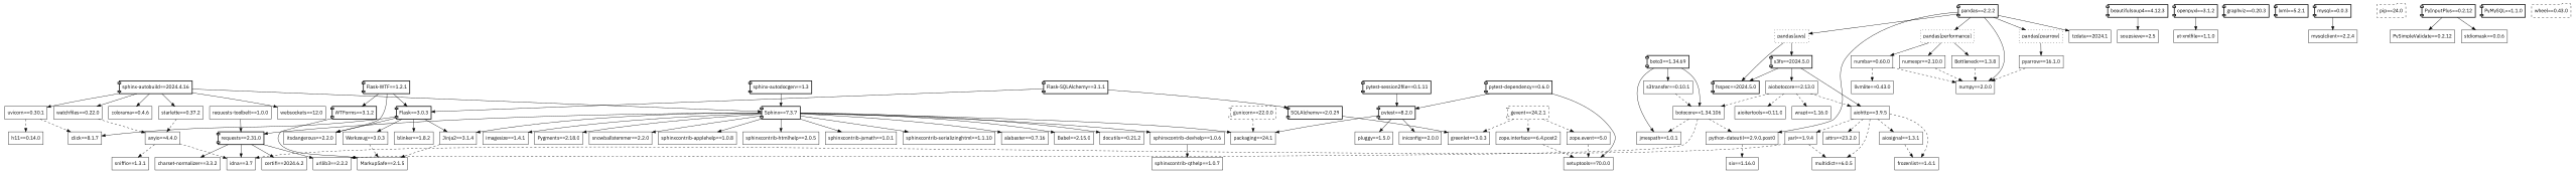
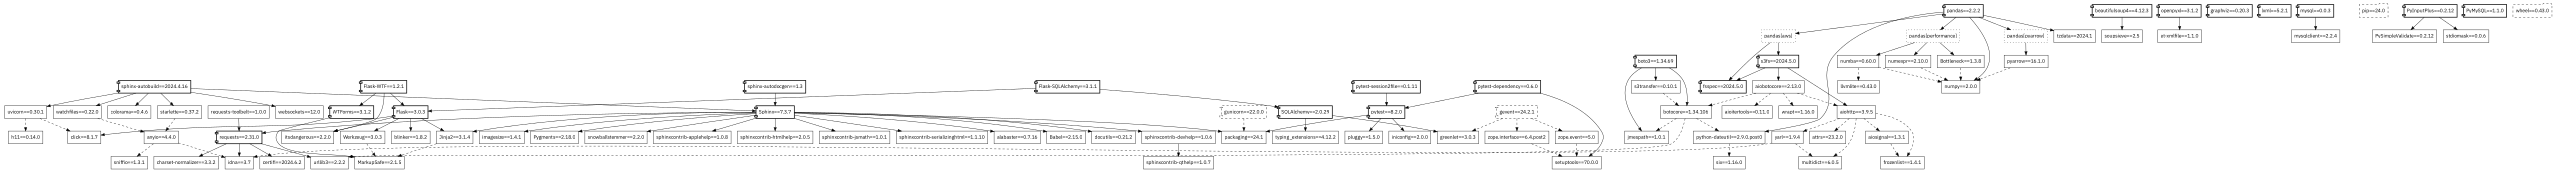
  digraph {
    fontname="IBM Plex Sans"
    rankdir=TB
    node [fontname="IBM Plex Sans" shape=box]
    edge [fontname="IBM Plex Sans"]
    aiobotocore [label="\N==2.13.0"]
    aiohttp [label="\N==3.9.5"]
    aioitertools [label="\N==0.11.0"]
    botocore [label="\N==1.34.106"]
    wrapt [label="\N==1.16.0"]
    aiosignal [label="\N==1.3.1"]
    attrs [label="\N==23.2.0"]
    frozenlist [label="\N==1.4.1"]
    multidict [label="\N==6.0.5"]
    yarl [label="\N==1.9.4"]
    jmespath [label="\N==1.0.1"]
    "python-dateutil" [label="\N==2.9.0.post0"]
    urllib3 [label="\N==2.2.2"]
    idna [label="\N==3.7"]
    alabaster [label="\N==0.7.16"]
    anyio [label="\N==4.4.0"]
    sniffio [label="\N==1.3.1"]
    Babel [label="\N==2.15.0"]
    beautifulsoup4 [label="\N==4.12.3" shape=component style=bold]
    soupsieve [label="\N==2.5"]
    blinker [label="\N==1.8.2"]
    boto3 [label="\N==1.34.69" shape=component style=bold]
    s3transfer [label="\N==0.10.1"]
    six [label="\N==1.16.0"]
    Bottleneck [label="\N==1.3.8"]
    numpy [label="\N==2.0.0"]
    certifi [label="\N==2024.6.2"]
    "charset-normalizer" [label="\N==3.3.2"]
    click [label="\N==8.1.7"]
    colorama [label="\N==0.4.6"]
    docutils [label="\N==0.21.2"]
    "et-xmlfile" [label="\N==1.1.0"]
    Flask [label="\N==3.0.3" shape=component style=bold]
    itsdangerous [label="\N==2.2.0"]
    Jinja2 [label="\N==3.1.4"]
    Werkzeug [label="\N==3.0.3"]
    MarkupSafe [label="\N==2.1.5"]
    "Flask-SQLAlchemy" [label="\N==3.1.1" shape=component style=bold]
    SQLAlchemy [label="\N==2.0.29" shape=component style=bold]
    greenlet [label="\N==3.0.3"]
+   typing_extensions [label="\N==4.12.2"]
    "Flask-WTF" [label="\N==1.2.1" shape=component style=bold]
    WTForms [label="\N==3.1.2" shape=component style=bold]
    fsspec [label="\N==2024.5.0" shape=component style=bold]
    gevent [label="\N==24.2.1" shape=component style=dashed]
    "zope.event" [label="\N==5.0"]
    "zope.interface" [label="\N==6.4.post2"]
    setuptools [label="\N==70.0.0"]
    graphviz [label="\N==0.20.3" shape=component style=bold]
    gunicorn [label="\N==22.0.0" shape=component style=dashed]
    packaging [label="\N==24.1"]
    h11 [label="\N==0.14.0"]
    imagesize [label="\N==1.4.1"]
    iniconfig [label="\N==2.0.0"]
    llvmlite [label="\N==0.43.0"]
    lxml [label="\N==5.2.1" shape=component style=bold]
    mysql [label="\N==0.0.3" shape=component style=bold]
    mysqlclient [label="\N==2.2.4"]
    numba [label="\N==0.60.0"]
    numexpr [label="\N==2.10.0"]
    openpyxl [label="\N==3.1.2" shape=component style=bold]
    pandas [label="\N==2.2.2" shape=component style=bold]
    tzdata [label="\N==2024.1"]
    "pandas[aws]" [style=dotted]
    "pandas[performance]" [style=dotted]
    "pandas[pyarrow]" [style=dotted]
    s3fs [label="\N==2024.5.0" shape=component style=bold]
    pyarrow [label="\N==16.1.0"]
    pip [label="\N==24.0" shape=folder style=dashed]
    pluggy [label="\N==1.5.0"]
    Pygments [label="\N==2.18.0"]
    PyInputPlus [label="\N==0.2.12" shape=component style=bold]
    PySimpleValidate [label="\N==0.2.12"]
    stdiomask [label="\N==0.0.6"]
    PyMySQL [label="\N==1.1.0" shape=component style=bold]
    pytest [label="\N==8.2.0" shape=component style=bold]
    "pytest-dependency" [label="\N==0.6.0" shape=component style=bold]
    "pytest-session2file" [label="\N==0.1.11" shape=component style=bold]
    requests [label="\N==2.31.0" shape=component style=bold]
    "requests-toolbelt" [label="\N==1.0.0"]
    snowballstemmer [label="\N==2.2.0"]
    Sphinx [label="\N==7.3.7" shape=component style=bold]
    "sphinxcontrib-applehelp" [label="\N==1.0.8"]
    "sphinxcontrib-devhelp" [label="\N==1.0.6"]
    "sphinxcontrib-htmlhelp" [label="\N==2.0.5"]
    "sphinxcontrib-jsmath" [label="\N==1.0.1"]
    "sphinxcontrib-serializinghtml" [label="\N==1.1.10"]
    "sphinxcontrib-qthelp" [label="\N==1.0.7"]
    "sphinx-autobuild" [label="\N==2024.4.16" shape=component style=bold]
    starlette [label="\N==0.37.2"]
    uvicorn [label="\N==0.30.1"]
    watchfiles [label="\N==0.22.0"]
    websockets [label="\N==12.0"]
    "sphinx-autodocgen" [label="\N==1.3" shape=component style=bold]
    wheel [label="\N==0.43.0" shape=folder style=dashed]
    aiobotocore -> aiohttp [style=dashed]
    aiobotocore -> aioitertools [style=dashed]
    aiobotocore -> botocore [style=dashed]
    aiobotocore -> wrapt [style=dashed]
    aiohttp -> aiosignal [style=dashed]
    aiohttp -> attrs [style=dashed]
    aiohttp -> frozenlist [style=dashed]
    aiohttp -> multidict [style=dashed]
    aiohttp -> yarl [style=dashed]
    botocore -> jmespath [style=dashed]
    botocore -> "python-dateutil" [style=dashed]
    botocore -> urllib3 [style=dashed]
    aiosignal -> frozenlist [style=dashed]
    yarl -> multidict [style=dashed]
    yarl -> idna [style=dashed]
    "python-dateutil" -> six [style=dashed]
    anyio -> idna [style=dashed]
    anyio -> sniffio [style=dashed]
    beautifulsoup4 -> soupsieve
    boto3 -> botocore
    boto3 -> jmespath
    boto3 -> s3transfer
    s3transfer -> botocore [style=dashed]
    Bottleneck -> numpy [style=dashed]
    Flask -> blinker
    Flask -> click
    Flask -> itsdangerous
    Flask -> Jinja2
    Flask -> Werkzeug
    Jinja2 -> MarkupSafe [style=dashed]
    Werkzeug -> MarkupSafe [style=dashed]
    "Flask-SQLAlchemy" -> Flask
    "Flask-SQLAlchemy" -> SQLAlchemy
    SQLAlchemy -> greenlet
+   SQLAlchemy -> typing_extensions
    "Flask-WTF" -> Flask
    "Flask-WTF" -> itsdangerous
    "Flask-WTF" -> WTForms
    WTForms -> MarkupSafe
    gevent -> greenlet [style=dashed]
    gevent -> "zope.event" [style=dashed]
    gevent -> "zope.interface" [style=dashed]
    "zope.event" -> setuptools [style=dashed]
    "zope.interface" -> setuptools [style=dashed]
    gunicorn -> packaging [style=dashed]
    mysql -> mysqlclient
    numba -> numpy [style=dashed]
    numba -> llvmlite [style=dashed]
    numexpr -> numpy [style=dashed]
    openpyxl -> "et-xmlfile"
    pandas -> "python-dateutil"
    pandas -> numpy
    pandas -> tzdata
    pandas -> "pandas[aws]"
    pandas -> "pandas[performance]"
    pandas -> "pandas[pyarrow]"
    "pandas[aws]" -> fsspec
    "pandas[aws]" -> s3fs
    "pandas[performance]" -> Bottleneck
    "pandas[performance]" -> numba
    "pandas[performance]" -> numexpr
    "pandas[pyarrow]" -> pyarrow
    s3fs -> aiobotocore
    s3fs -> aiohttp
    s3fs -> fsspec
    pyarrow -> numpy [style=dashed]
    PyInputPlus -> PySimpleValidate
    PyInputPlus -> stdiomask
    pytest -> packaging
    pytest -> iniconfig
    pytest -> pluggy
    "pytest-dependency" -> setuptools
    "pytest-dependency" -> pytest
    "pytest-session2file" -> pytest
    requests -> urllib3
    requests -> idna
    requests -> certifi
    requests -> "charset-normalizer"
    "requests-toolbelt" -> requests
    Sphinx -> alabaster
    Sphinx -> Babel
    Sphinx -> docutils
    Sphinx -> Jinja2
    Sphinx -> packaging
    Sphinx -> imagesize
    Sphinx -> Pygments
    Sphinx -> requests
    Sphinx -> snowballstemmer
    Sphinx -> "sphinxcontrib-applehelp"
    Sphinx -> "sphinxcontrib-devhelp"
    Sphinx -> "sphinxcontrib-htmlhelp"
    Sphinx -> "sphinxcontrib-jsmath"
    Sphinx -> "sphinxcontrib-serializinghtml"
    "sphinxcontrib-devhelp" -> "sphinxcontrib-qthelp"
    "sphinx-autobuild" -> colorama
    "sphinx-autobuild" -> Sphinx
    "sphinx-autobuild" -> starlette
    "sphinx-autobuild" -> uvicorn
    "sphinx-autobuild" -> watchfiles
    "sphinx-autobuild" -> websockets
    starlette -> anyio [style=dashed]
    uvicorn -> click [style=dashed]
    uvicorn -> h11 [style=dashed]
    watchfiles -> anyio [style=dashed]
    "sphinx-autodocgen" -> Sphinx
  }
